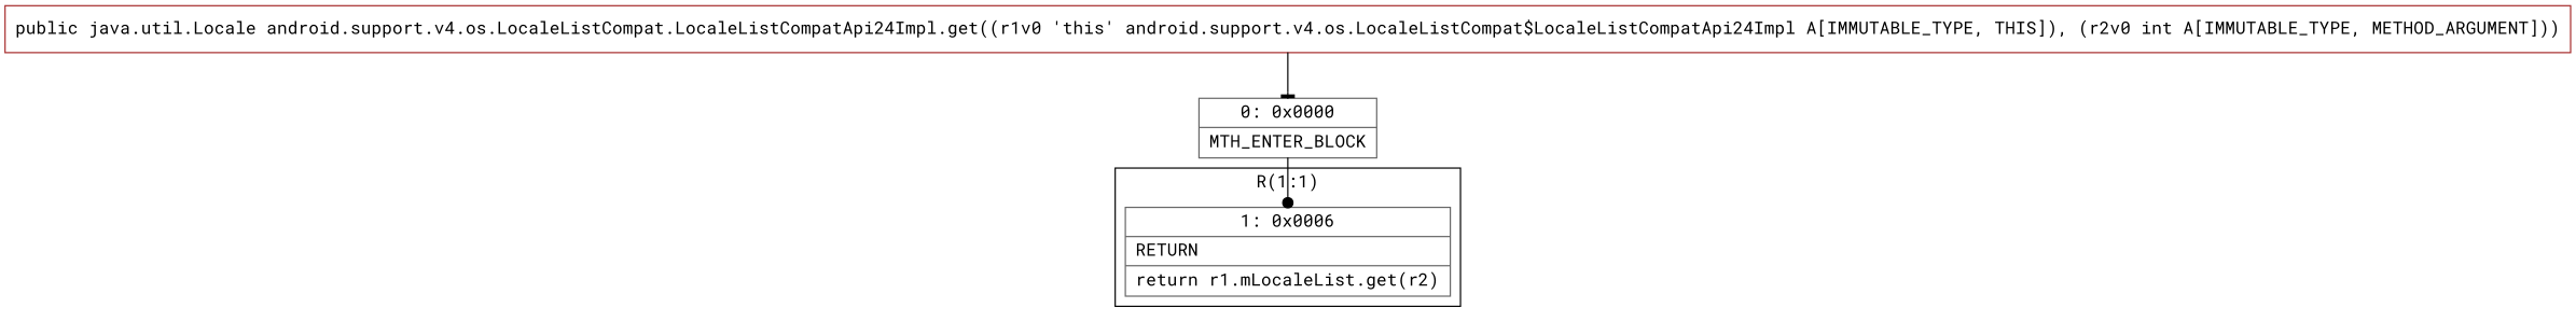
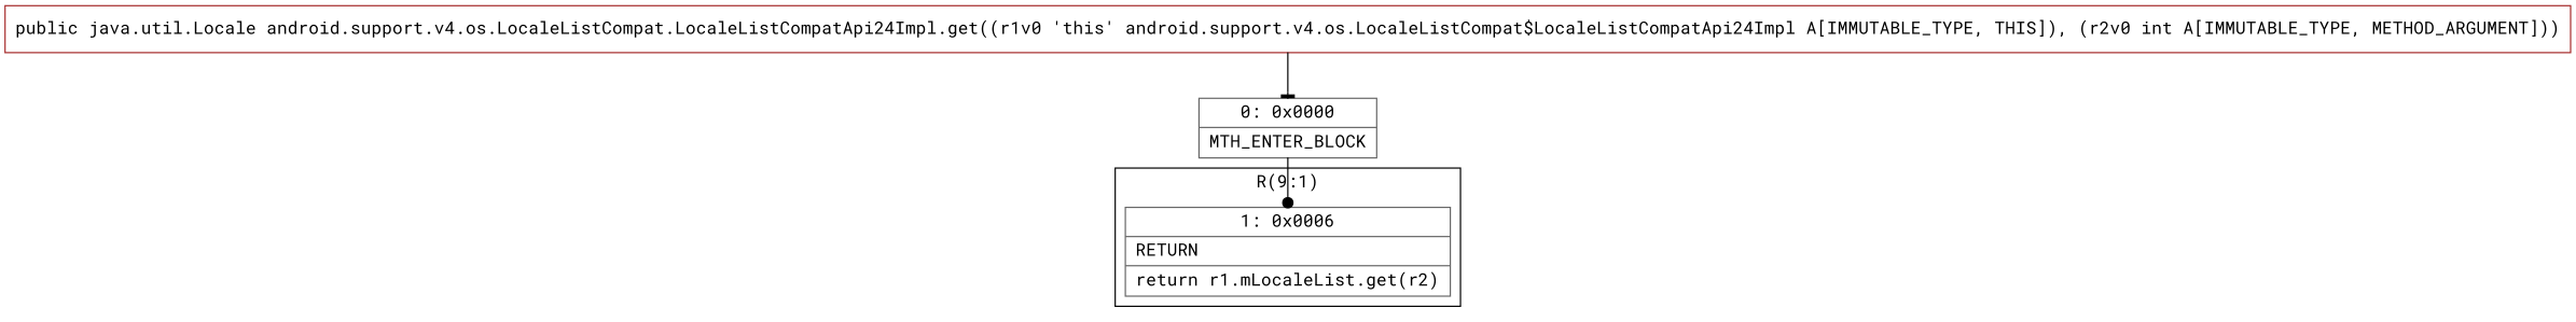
  digraph {
    fontname="Roboto Mono"
    node [color=gray40 shape=record fontname="Roboto Mono"]
    edge [fontname="Roboto Mono"]
    n1 [label="{1\:\ 0x0006|RETURN\l|return r1.mLocaleList.get(r2)\l}"]
    n2 [label="{0\:\ 0x0000|MTH_ENTER_BLOCK\l}"]
    n3 [label="{public java.util.Locale android.support.v4.os.LocaleListCompat.LocaleListCompatApi24Impl.get((r1v0 'this' android.support.v4.os.LocaleListCompat$LocaleListCompatApi24Impl A[IMMUTABLE_TYPE, THIS]), (r2v0 int A[IMMUTABLE_TYPE, METHOD_ARGUMENT])) }" color=brown]
    subgraph cluster_1 {
-     label="R(1:1)"
+     label="R(9:1)"
      n1
    }
    n2 -> n1 [arrowhead=dot]
    n3 -> n2 [arrowhead=tee]
  }
